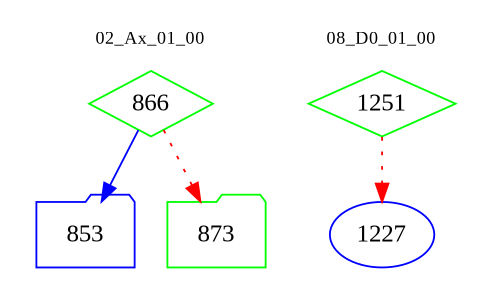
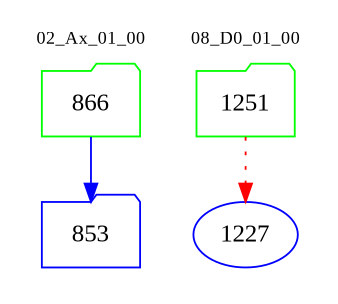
  digraph {
    fontname="Liberation Serif"
    node [color=green fontname="Liberation Serif" shape=diamond]
    edge [color=red fontname="Liberation Serif" style=dotted]
-   n1 [label=866]
+   n1 [label=866 shape=folder]
    n2 [color=blue label=853 shape=folder]
-   n3 [label=873 shape=folder]
-   n4 [label=1251]
+   n4 [label=1251 shape=folder]
    n5 [color=blue label=1227 shape=ellipse]
    subgraph cluster_1 {
      color=white
      fontsize=10
      label="02_Ax_01_00"
      n1
      n2
-     n3
    }
    subgraph cluster_2 {
      color=white
      fontsize=10
      label="08_D0_01_00"
      n4
      n5
    }
    n1 -> n2 [color=blue style=solid]
-   n1 -> n3
    n4 -> n5
  }
